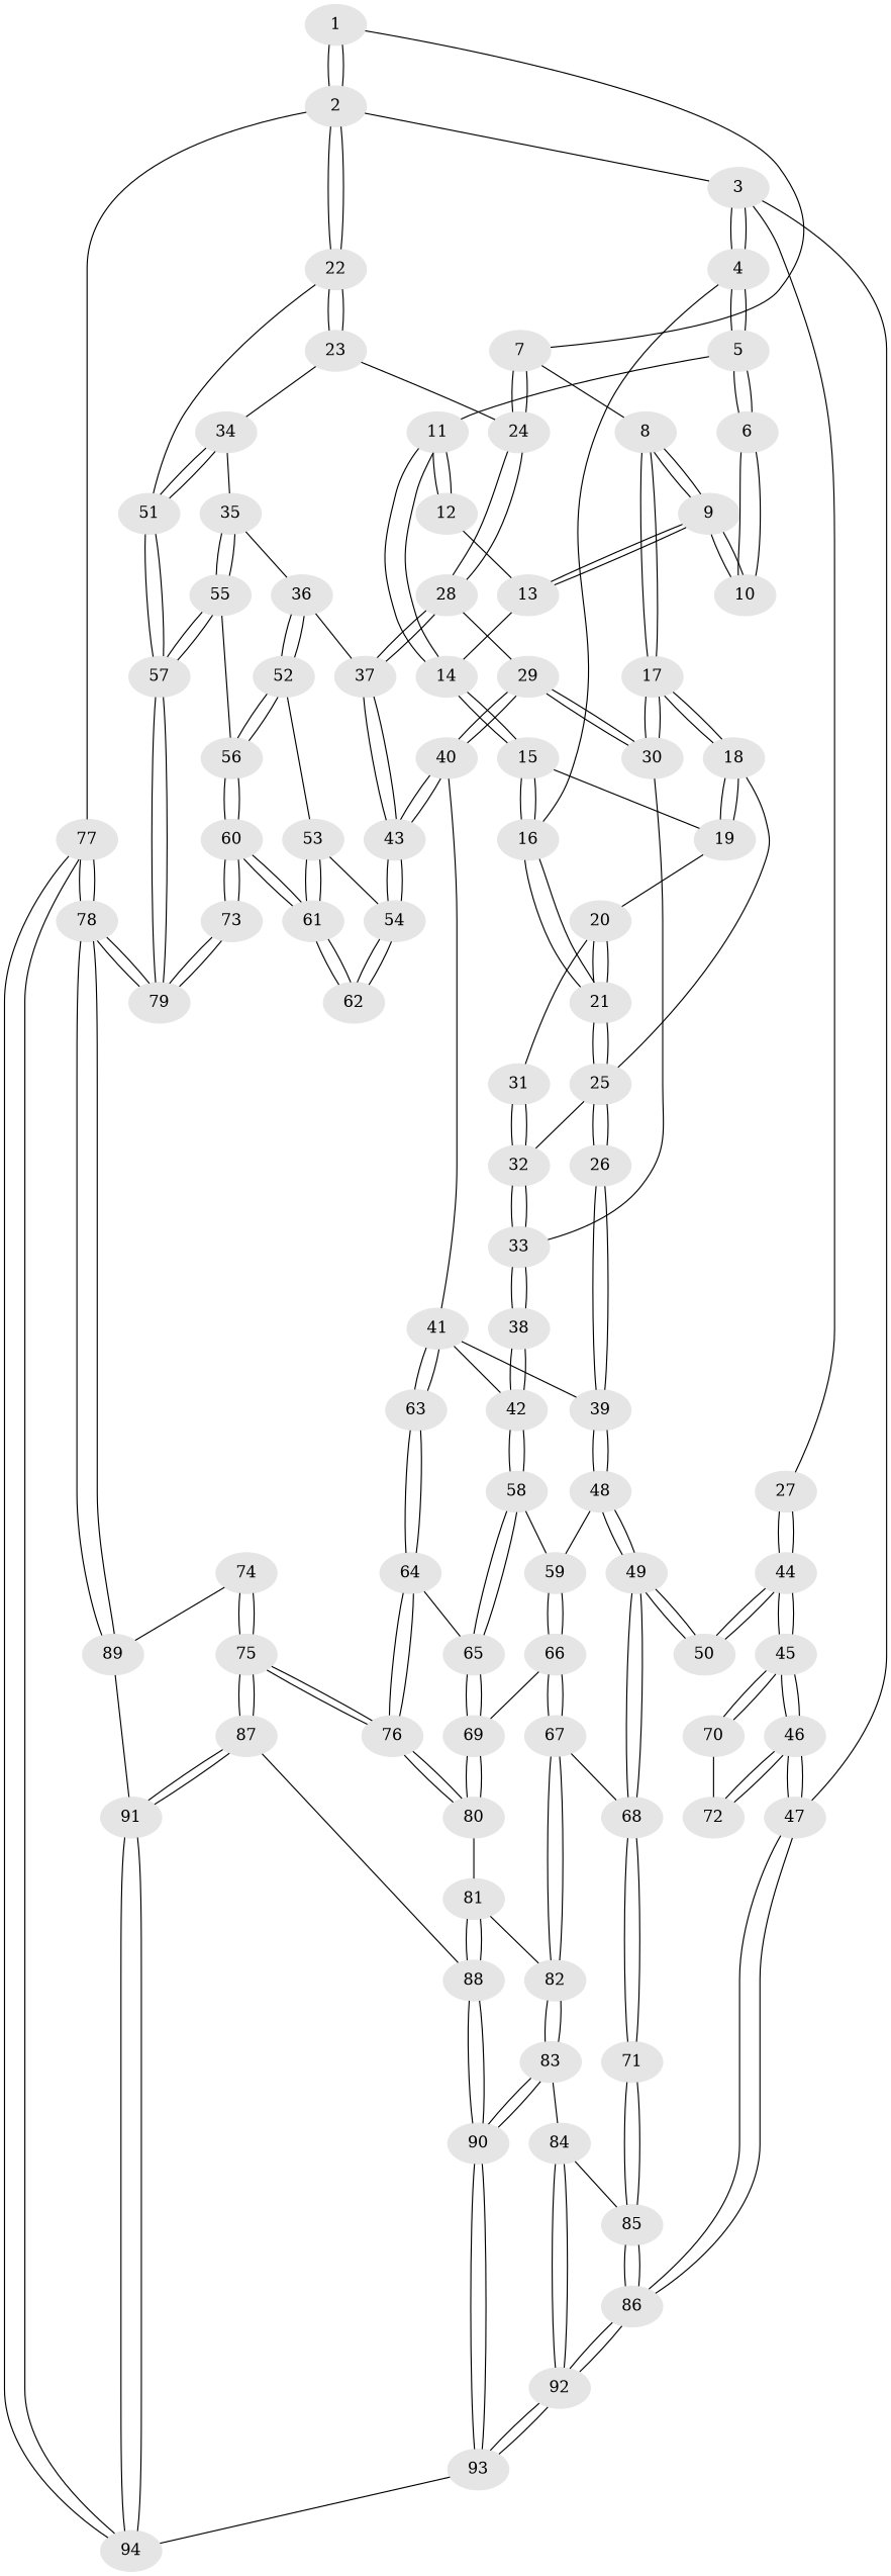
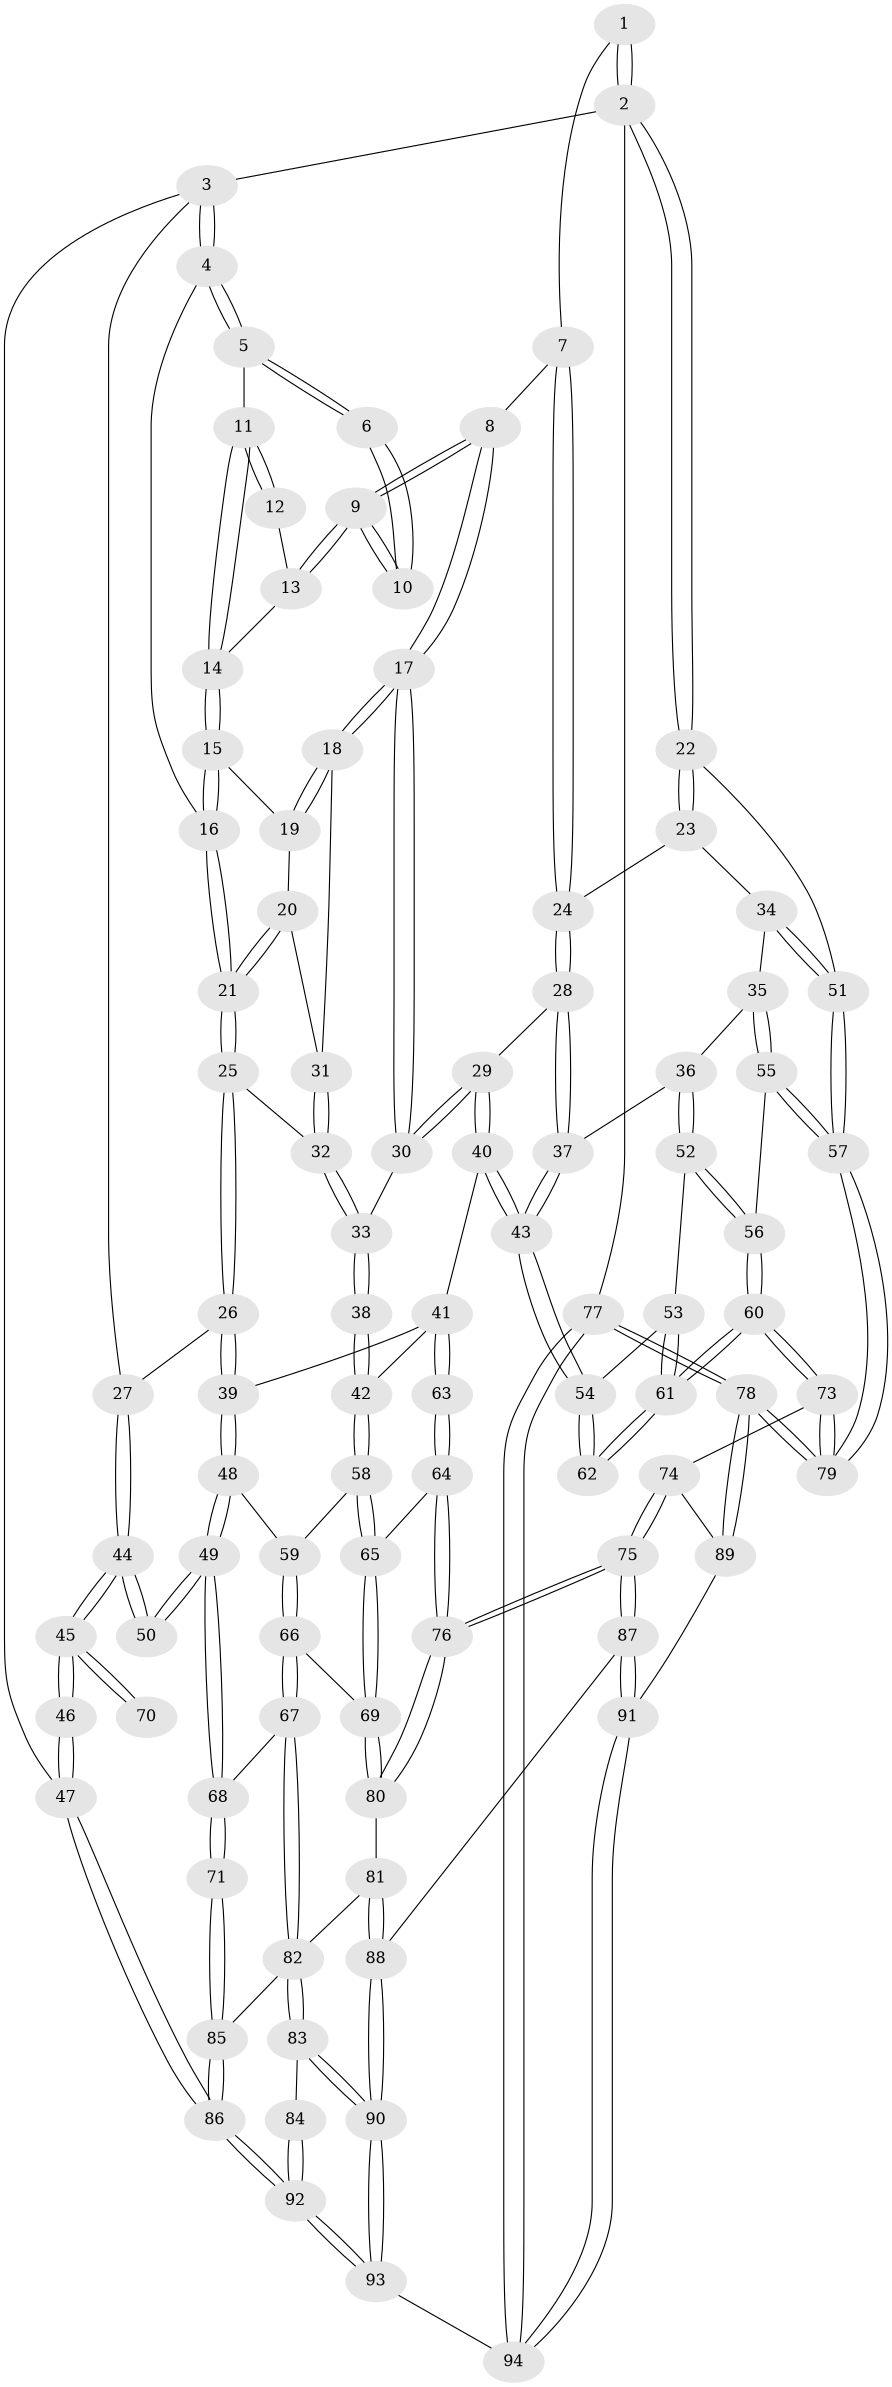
  graph {
    node [color=gray90 style=filled]
    1
    2
    7
    3
    22
    77
    8
    24
    4
    27
    47
    23
    51
    78
    94
    5
    16
    44
    86
    6
    11
    21
    10
    12
    14
    9
    17
    28
    13
    18
    30
    15
    19
    20
    25
    31
    33
    32
    26
    34
    57
    35
    29
    37
    39
    48
    45
    50
    40
    43
    41
    38
    42
    36
    55
    52
    56
    53
    54
    58
    49
    59
    63
    64
    65
    62
    46
    70
-   72
    92
    68
    66
    71
    79
    61
    60
    73
    69
    67
    74
    76
    80
    82
    83
    85
    81
    75
    89
    87
    91
    88
    90
    84
    93
    1 -- 2
    1 -- 2
    1 -- 7
    2 -- 3
    2 -- 22
    2 -- 22
    2 -- 77
    7 -- 8
    7 -- 24
    7 -- 24
    3 -- 4
    3 -- 4
    3 -- 27
    3 -- 47
    22 -- 23
    22 -- 23
    22 -- 51
    77 -- 78
    77 -- 78
    77 -- 94
    77 -- 94
    8 -- 9
    8 -- 9
    8 -- 17
    8 -- 17
    24 -- 28
    24 -- 28
    4 -- 5
    4 -- 5
    4 -- 16
    27 -- 44
    27 -- 44
    47 -- 86
    47 -- 86
    23 -- 24
    23 -- 34
    51 -- 57
    51 -- 57
    78 -- 79
    78 -- 79
    78 -- 89
    78 -- 89
    5 -- 6
    5 -- 6
    5 -- 11
    16 -- 21
    16 -- 21
    44 -- 45
    44 -- 45
    44 -- 50
    44 -- 50
    86 -- 92
    86 -- 92
    6 -- 10
    6 -- 10
    11 -- 12
    11 -- 12
    11 -- 14
    11 -- 14
    21 -- 25
    21 -- 25
    12 -- 13
    14 -- 15
    14 -- 15
    9 -- 10
    9 -- 10
    9 -- 13
    9 -- 13
    17 -- 18
    17 -- 18
    17 -- 30
    17 -- 30
    28 -- 29
    28 -- 37
    28 -- 37
    13 -- 14
    18 -- 19
    18 -- 19
-   18 -- 25
+   18 -- 31
    30 -- 33
    15 -- 16
    15 -- 16
    15 -- 19
    19 -- 20
    20 -- 21
    20 -- 21
    20 -- 31
    25 -- 32
    25 -- 26
    25 -- 26
    31 -- 32
    31 -- 32
    33 -- 38
    33 -- 38
    32 -- 33
    32 -- 33
+   26 -- 27
    26 -- 39
    26 -- 39
    34 -- 51
    34 -- 51
    34 -- 35
    57 -- 79
    57 -- 79
    35 -- 36
    35 -- 55
    35 -- 55
    29 -- 30
    29 -- 30
    29 -- 40
    29 -- 40
    37 -- 43
    37 -- 43
    39 -- 48
    39 -- 48
    48 -- 49
    48 -- 49
    48 -- 59
    45 -- 46
    45 -- 46
    45 -- 70
    45 -- 70
    40 -- 43
    40 -- 43
    40 -- 41
    43 -- 54
    43 -- 54
    41 -- 39
    41 -- 42
    41 -- 63
    41 -- 63
    38 -- 42
    38 -- 42
    42 -- 58
    42 -- 58
    36 -- 37
    36 -- 52
    36 -- 52
    55 -- 57
    55 -- 57
    55 -- 56
    52 -- 56
    52 -- 56
    52 -- 53
    56 -- 60
    56 -- 60
    53 -- 54
    53 -- 61
    53 -- 61
    54 -- 62
    54 -- 62
    58 -- 59
    58 -- 65
    58 -- 65
    49 -- 50
    49 -- 50
    49 -- 68
    49 -- 68
    59 -- 66
    59 -- 66
    63 -- 64
    63 -- 64
    64 -- 65
    64 -- 76
    64 -- 76
    65 -- 69
    65 -- 69
    46 -- 47
    46 -- 47
-   46 -- 72
-   46 -- 72
-   70 -- 72
    92 -- 93
    92 -- 93
    68 -- 71
    68 -- 71
    66 -- 69
    66 -- 67
    66 -- 67
    71 -- 85
    71 -- 85
    61 -- 62
    61 -- 62
    60 -- 61
    60 -- 61
    60 -- 73
    60 -- 73
    73 -- 79
    73 -- 79
+   73 -- 74
    69 -- 80
    69 -- 80
    67 -- 68
    67 -- 82
    67 -- 82
    74 -- 75
    74 -- 75
    74 -- 89
    76 -- 80
    76 -- 80
    80 -- 81
    82 -- 83
    82 -- 83
    83 -- 90
    83 -- 90
    83 -- 84
    85 -- 86
    85 -- 86
    81 -- 82
    81 -- 88
    81 -- 88
    75 -- 76
    75 -- 76
    75 -- 87
    75 -- 87
    89 -- 91
    87 -- 91
    87 -- 91
    87 -- 88
    91 -- 94
    91 -- 94
    88 -- 90
    88 -- 90
    90 -- 93
    90 -- 93
    84 -- 92
    84 -- 92
-   84 -- 85
+   82 -- 85
    93 -- 94
  }
